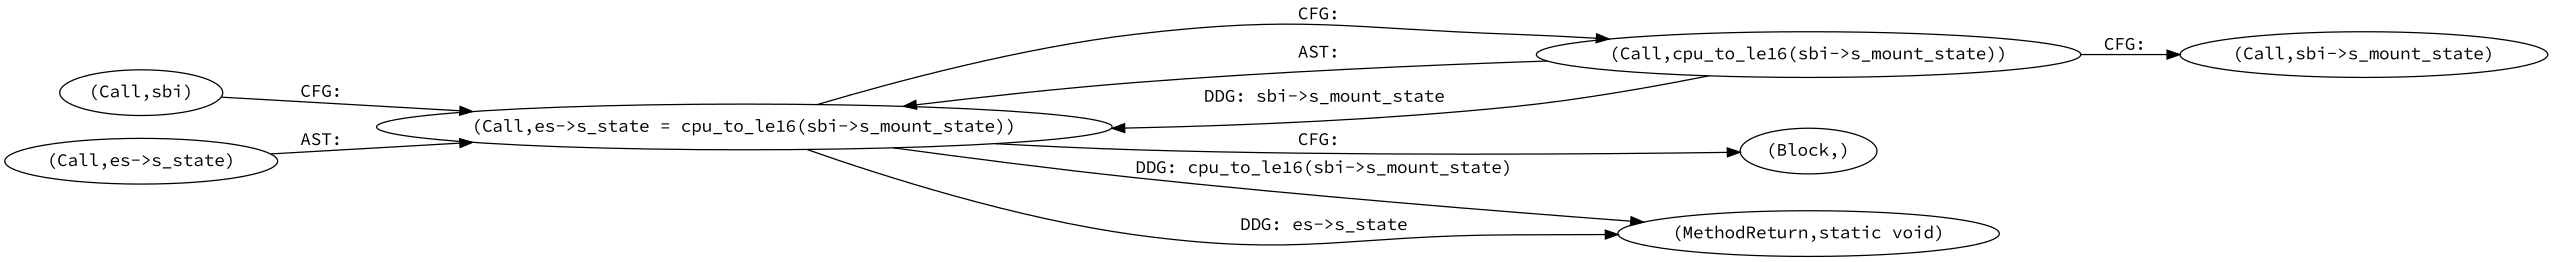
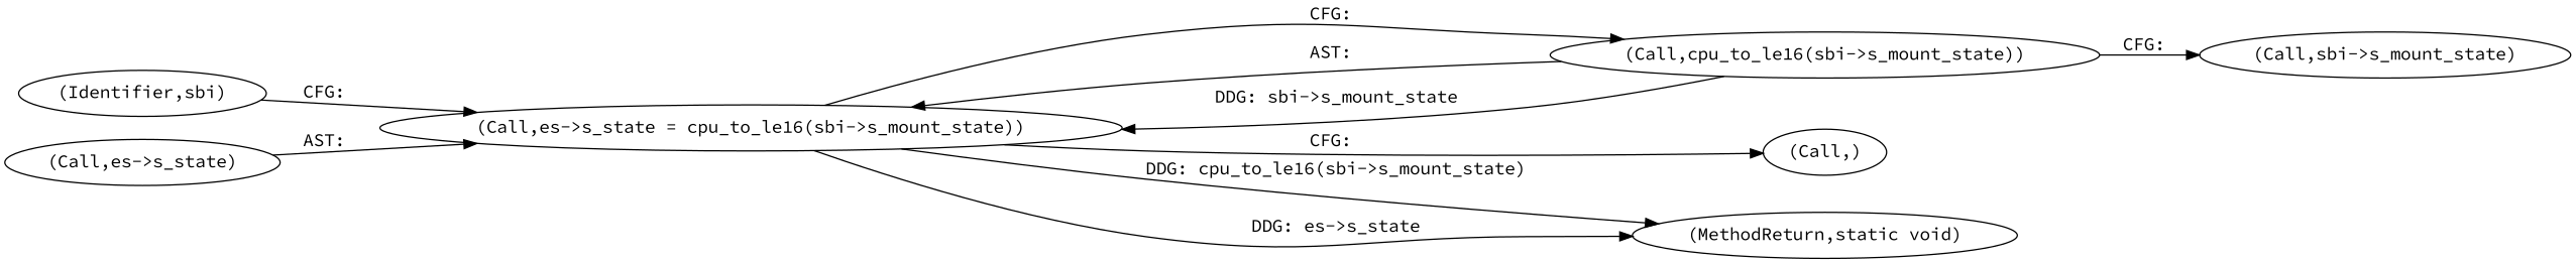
  digraph {
    fontname="Source Code Pro"
    rankdir=LR
    node [fontname="Source Code Pro"]
    edge [fontname="Source Code Pro"]
    n1 [label="(Call,es->s_state = cpu_to_le16(sbi->s_mount_state))"]
    n2 [label="(Call,cpu_to_le16(sbi->s_mount_state))"]
-   n3 [label="(Block,)"]
+   n3 [label="(Call,)"]
    n4 [label="(MethodReturn,static void)"]
    n5 [label="(Call,sbi->s_mount_state)"]
-   n6 [label="(Call,sbi)"]
+   n6 [label="(Identifier,sbi)"]
    n7 [label="(Call,es->s_state)"]
    n1 -> n2 [label="CFG: "]
    n1 -> n3 [label="CFG: "]
    n1 -> n4 [label="DDG: cpu_to_le16(sbi->s_mount_state)"]
    n1 -> n4 [label="DDG: es->s_state"]
    n2 -> n1 [label="AST: "]
    n2 -> n1 [label="DDG: sbi->s_mount_state"]
    n2 -> n5 [label="CFG: "]
    n6 -> n1 [label="CFG: "]
    n7 -> n1 [label="AST: "]
  }
